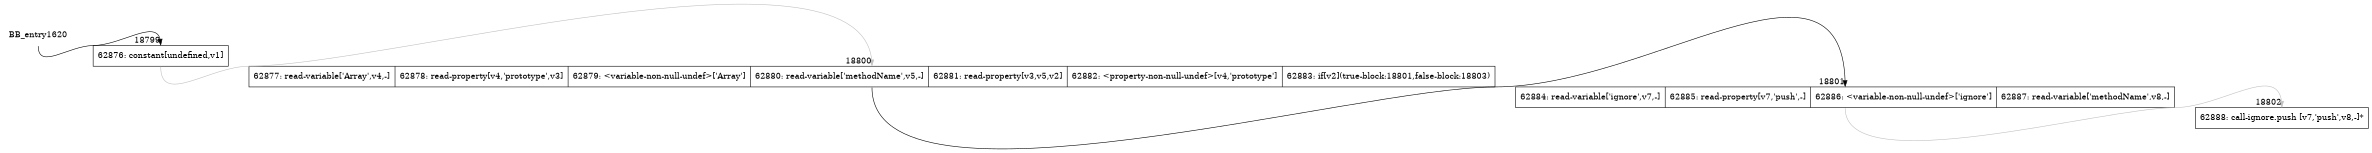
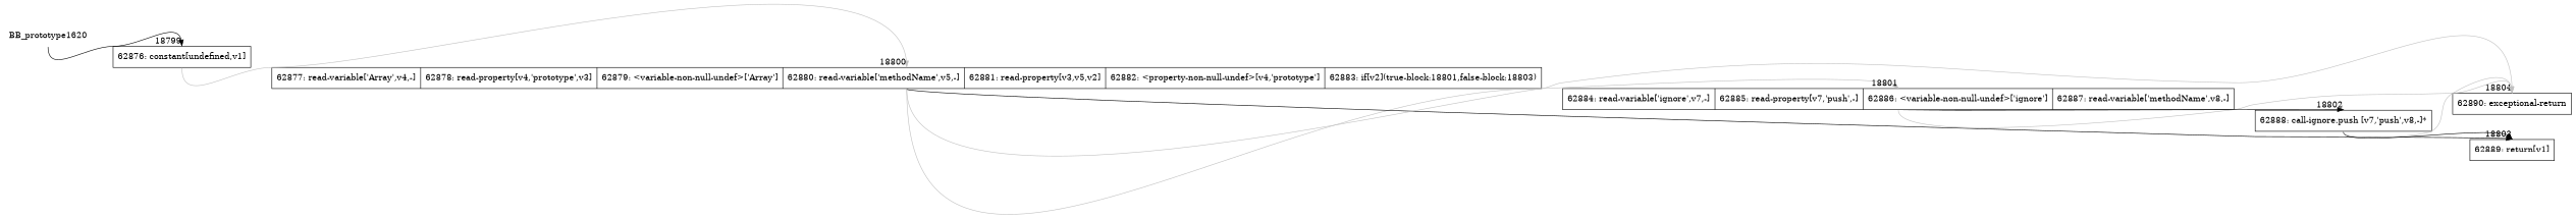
  digraph {
    rankdir=LR
    node [shape=record]
    edge [headport=n tailport=s]
-   BB_entry1620 [shape=none]
+   BB_entry1620 [shape=none label=BB_prototype1620]
    n2 [label="{62876: constant[undefined,v1]}"]
    n3 [label="{62877: read-variable['Array',v4,-]|62878: read-property[v4,'prototype',v3]|62879: \<variable-non-null-undef\>['Array']|62880: read-variable['methodName',v5,-]|62881: read-property[v3,v5,v2]|62882: \<property-non-null-undef\>[v4,'prototype']|62883: if[v2](true-block:18801,false-block:18803)}"]
    n4 [label="{62884: read-variable['ignore',v7,-]|62885: read-property[v7,'push',-]|62886: \<variable-non-null-undef\>['ignore']|62887: read-variable['methodName',v8,-]}"]
+   n5 [label="{62889: return[v1]}"]
+   n6 [label="{62890: exceptional-return}"]
    n7 [label="{62888: call-ignore.push [v7,'push',v8,-]*}"]
    BB_entry1620 -> n2 [headlabel="    18799"]
    n2 -> n3 [color=gray headlabel="      18800"]
-   n3 -> n4 [headlabel="      18801"]
-   n4 -> n7 [headlabel="      18802" color=gray]
+   n3 -> n4 [headlabel="      18801" color=gray]
+   n3 -> n5 [headlabel="      18803"]
+   n3 -> n6 [color=gray headlabel="      18804"]
+   n4 -> n6 [color=gray]
+   n4 -> n7 [headlabel="      18802"]
+   n7 -> n5
+   n7 -> n6 [color=gray]
  }
